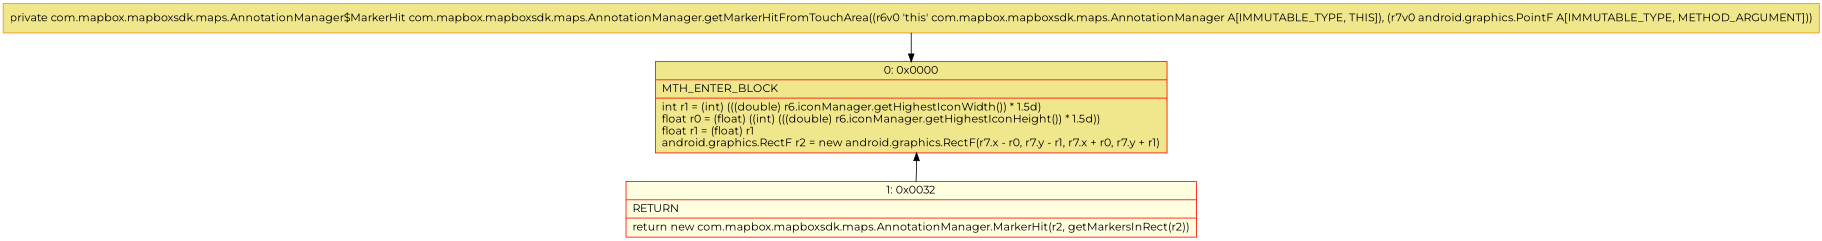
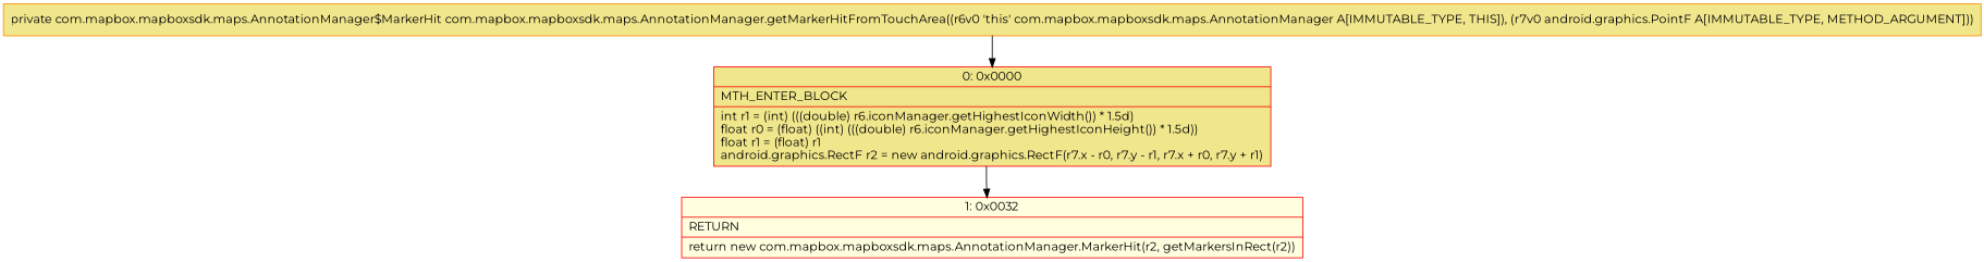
  digraph {
    fontname=Montserrat
    node [shape=record style=filled fillcolor=khaki color=red fontname=Montserrat]
    edge [style=solid fontname=Montserrat]
    n1 [label="{0\:\ 0x0000|MTH_ENTER_BLOCK\l|int r1 = (int) (((double) r6.iconManager.getHighestIconWidth()) * 1.5d)\lfloat r0 = (float) ((int) (((double) r6.iconManager.getHighestIconHeight()) * 1.5d))\lfloat r1 = (float) r1\landroid.graphics.RectF r2 = new android.graphics.RectF(r7.x \- r0, r7.y \- r1, r7.x + r0, r7.y + r1)\l}"]
    n2 [label="{1\:\ 0x0032|RETURN\l|return new com.mapbox.mapboxsdk.maps.AnnotationManager.MarkerHit(r2, getMarkersInRect(r2))\l}" fillcolor=lightyellow]
    n3 [label="{private com.mapbox.mapboxsdk.maps.AnnotationManager$MarkerHit com.mapbox.mapboxsdk.maps.AnnotationManager.getMarkerHitFromTouchArea((r6v0 'this' com.mapbox.mapboxsdk.maps.AnnotationManager A[IMMUTABLE_TYPE, THIS]), (r7v0 android.graphics.PointF A[IMMUTABLE_TYPE, METHOD_ARGUMENT])) }" color=darkorange]
-   n2 -> n1
+   n1 -> n2
    n3 -> n1
  }
